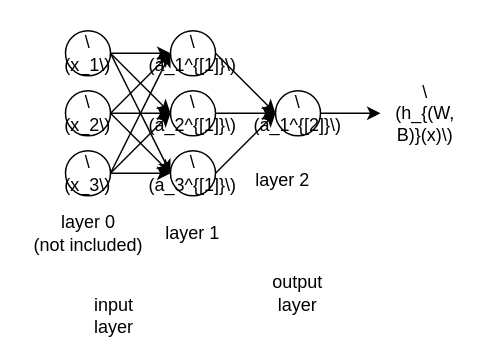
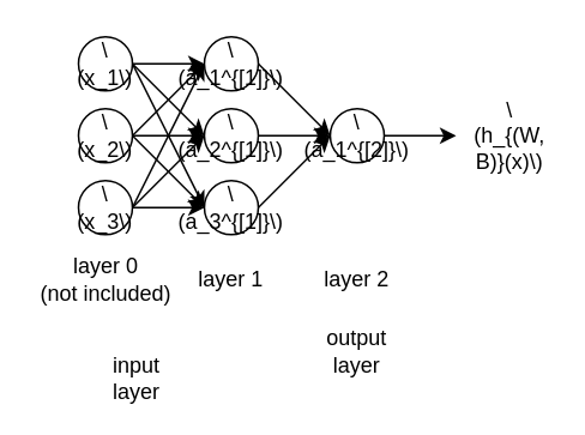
  <mxCell id="0" />
  <mxCell id="1" parent="0" />
  <mxCell id="2" value="\(x_1\)" style="ellipse;whiteSpace=wrap;html=1;aspect=fixed;" parent="1" vertex="1"><mxGeometry x="43" y="20" width="30" height="30" as="geometry" /></mxCell>
  <mxCell id="3" value="\(x_2\)" style="ellipse;whiteSpace=wrap;html=1;aspect=fixed;" parent="1" vertex="1"><mxGeometry x="43" y="60" width="30" height="30" as="geometry" /></mxCell>
  <mxCell id="4" value="\(x_3\)" style="ellipse;whiteSpace=wrap;html=1;aspect=fixed;" parent="1" vertex="1"><mxGeometry x="43" y="100" width="30" height="30" as="geometry" /></mxCell>
  <mxCell id="5" value="\(a_1^{[1]}\)" style="ellipse;whiteSpace=wrap;html=1;aspect=fixed;" parent="1" vertex="1"><mxGeometry x="113" y="20" width="30" height="30" as="geometry" /></mxCell>
  <mxCell id="6" value="\(a_2^{[1]}\)" style="ellipse;whiteSpace=wrap;html=1;aspect=fixed;" parent="1" vertex="1"><mxGeometry x="113" y="60" width="30" height="30" as="geometry" /></mxCell>
  <mxCell id="7" value="\(a_3^{[1]}\)" style="ellipse;whiteSpace=wrap;html=1;aspect=fixed;" parent="1" vertex="1"><mxGeometry x="113" y="100" width="30" height="30" as="geometry" /></mxCell>
  <mxCell id="8" value="" style="endArrow=classic;html=1;exitX=1;exitY=0.5;exitDx=0;exitDy=0;entryX=0;entryY=0.5;entryDx=0;entryDy=0;" parent="1" source="2" target="5" edge="1"><mxGeometry width="50" height="50" relative="1" as="geometry"><mxPoint x="263" y="150" as="sourcePoint" /><mxPoint x="313" y="100" as="targetPoint" /></mxGeometry></mxCell>
  <mxCell id="9" value="" style="endArrow=classic;html=1;exitX=1;exitY=0.5;exitDx=0;exitDy=0;entryX=0;entryY=0.5;entryDx=0;entryDy=0;" parent="1" source="2" target="6" edge="1"><mxGeometry width="50" height="50" relative="1" as="geometry"><mxPoint x="263" y="150" as="sourcePoint" /><mxPoint x="313" y="100" as="targetPoint" /></mxGeometry></mxCell>
  <mxCell id="10" value="" style="endArrow=classic;html=1;exitX=1;exitY=0.5;exitDx=0;exitDy=0;entryX=0;entryY=0.5;entryDx=0;entryDy=0;" parent="1" source="2" target="7" edge="1"><mxGeometry width="50" height="50" relative="1" as="geometry"><mxPoint x="263" y="150" as="sourcePoint" /><mxPoint x="313" y="100" as="targetPoint" /></mxGeometry></mxCell>
  <mxCell id="11" value="&lt;span&gt;\(a_1^{[2]}\)&lt;/span&gt;" style="ellipse;whiteSpace=wrap;html=1;aspect=fixed;" parent="1" vertex="1"><mxGeometry x="183" y="60" width="30" height="30" as="geometry" /></mxCell>
  <mxCell id="12" value="" style="endArrow=classic;html=1;exitX=1;exitY=0.5;exitDx=0;exitDy=0;entryX=0;entryY=0.5;entryDx=0;entryDy=0;" parent="1" source="5" target="11" edge="1"><mxGeometry width="50" height="50" relative="1" as="geometry"><mxPoint x="263" y="150" as="sourcePoint" /><mxPoint x="313" y="100" as="targetPoint" /></mxGeometry></mxCell>
  <mxCell id="13" value="" style="endArrow=classic;html=1;exitX=1;exitY=0.5;exitDx=0;exitDy=0;" parent="1" source="6" edge="1"><mxGeometry width="50" height="50" relative="1" as="geometry"><mxPoint x="183" y="150" as="sourcePoint" /><mxPoint x="183" y="75" as="targetPoint" /></mxGeometry></mxCell>
  <mxCell id="14" value="" style="endArrow=classic;html=1;exitX=1;exitY=0.5;exitDx=0;exitDy=0;entryX=0;entryY=0.5;entryDx=0;entryDy=0;" parent="1" source="7" target="11" edge="1"><mxGeometry width="50" height="50" relative="1" as="geometry"><mxPoint x="163" y="55" as="sourcePoint" /><mxPoint x="203" y="95" as="targetPoint" /></mxGeometry></mxCell>
  <mxCell id="15" value="" style="endArrow=classic;html=1;exitX=1;exitY=0.5;exitDx=0;exitDy=0;entryX=0;entryY=0.5;entryDx=0;entryDy=0;" parent="1" source="3" target="5" edge="1"><mxGeometry width="50" height="50" relative="1" as="geometry"><mxPoint x="83" y="45" as="sourcePoint" /><mxPoint x="123" y="125" as="targetPoint" /></mxGeometry></mxCell>
  <mxCell id="16" value="" style="endArrow=classic;html=1;exitX=1;exitY=0.5;exitDx=0;exitDy=0;entryX=0;entryY=0.5;entryDx=0;entryDy=0;" parent="1" source="3" target="6" edge="1"><mxGeometry width="50" height="50" relative="1" as="geometry"><mxPoint x="83" y="85" as="sourcePoint" /><mxPoint x="123" y="45" as="targetPoint" /></mxGeometry></mxCell>
  <mxCell id="17" value="" style="endArrow=classic;html=1;exitX=1;exitY=0.5;exitDx=0;exitDy=0;entryX=0;entryY=0.5;entryDx=0;entryDy=0;" parent="1" source="3" target="7" edge="1"><mxGeometry width="50" height="50" relative="1" as="geometry"><mxPoint x="83" y="85" as="sourcePoint" /><mxPoint x="123" y="85" as="targetPoint" /></mxGeometry></mxCell>
  <mxCell id="18" value="" style="endArrow=classic;html=1;exitX=1;exitY=0.5;exitDx=0;exitDy=0;entryX=0;entryY=0.5;entryDx=0;entryDy=0;" parent="1" source="4" target="5" edge="1"><mxGeometry width="50" height="50" relative="1" as="geometry"><mxPoint x="83" y="85" as="sourcePoint" /><mxPoint x="123" y="125" as="targetPoint" /></mxGeometry></mxCell>
  <mxCell id="19" value="" style="endArrow=classic;html=1;exitX=1;exitY=0.5;exitDx=0;exitDy=0;entryX=0;entryY=0.5;entryDx=0;entryDy=0;" parent="1" source="4" target="6" edge="1"><mxGeometry width="50" height="50" relative="1" as="geometry"><mxPoint x="83" y="125" as="sourcePoint" /><mxPoint x="123" y="45" as="targetPoint" /></mxGeometry></mxCell>
  <mxCell id="20" value="" style="endArrow=classic;html=1;exitX=1;exitY=0.5;exitDx=0;exitDy=0;entryX=0;entryY=0.5;entryDx=0;entryDy=0;" parent="1" source="4" target="7" edge="1"><mxGeometry width="50" height="50" relative="1" as="geometry"><mxPoint x="83" y="125" as="sourcePoint" /><mxPoint x="123" y="85" as="targetPoint" /></mxGeometry></mxCell>
  <mxCell id="21" value="" style="endArrow=classic;html=1;exitX=1;exitY=0.5;exitDx=0;exitDy=0;" parent="1" source="11" edge="1"><mxGeometry width="50" height="50" relative="1" as="geometry"><mxPoint x="263" y="250" as="sourcePoint" /><mxPoint x="253" y="75" as="targetPoint" /></mxGeometry></mxCell>
  <mxCell id="22" value="\(h_{(W, B)}(x)\)" style="text;html=1;strokeColor=none;fillColor=none;align=center;verticalAlign=middle;whiteSpace=wrap;rounded=0;" parent="1" vertex="1"><mxGeometry x="263" y="65" width="40" height="20" as="geometry" /></mxCell>
  <mxCell id="23" value="layer 0&lt;br&gt;(not included)" style="text;html=1;strokeColor=none;fillColor=none;align=center;verticalAlign=middle;whiteSpace=wrap;rounded=0;" parent="1" vertex="1"><mxGeometry x="20.5" y="130" width="75" height="50" as="geometry" /></mxCell>
  <mxCell id="24" value="layer 1" style="text;html=1;strokeColor=none;fillColor=none;align=center;verticalAlign=middle;whiteSpace=wrap;rounded=0;" parent="1" vertex="1"><mxGeometry x="108" y="145" width="40" height="20" as="geometry" /></mxCell>
- <mxCell id="25" value="layer 2" style="text;html=1;strokeColor=none;fillColor=none;align=center;verticalAlign=middle;whiteSpace=wrap;rounded=0;" parent="1" vertex="1"><mxGeometry x="168" y="110" width="40" height="20" as="geometry" /></mxCell>
+ <mxCell id="25" value="layer 2" style="text;html=1;strokeColor=none;fillColor=none;align=center;verticalAlign=middle;whiteSpace=wrap;rounded=0;" parent="1" vertex="1"><mxGeometry x="178" y="145" width="40" height="20" as="geometry" /></mxCell>
  <mxCell id="26" value="input layer" style="text;html=1;strokeColor=none;fillColor=none;align=center;verticalAlign=middle;whiteSpace=wrap;rounded=0;" parent="1" vertex="1"><mxGeometry x="58" y="200" width="35" height="20" as="geometry" /></mxCell>
  <mxCell id="27" value="output layer" style="text;html=1;strokeColor=none;fillColor=none;align=center;verticalAlign=middle;whiteSpace=wrap;rounded=0;" parent="1" vertex="1"><mxGeometry x="178" y="185" width="40" height="20" as="geometry" /></mxCell>
